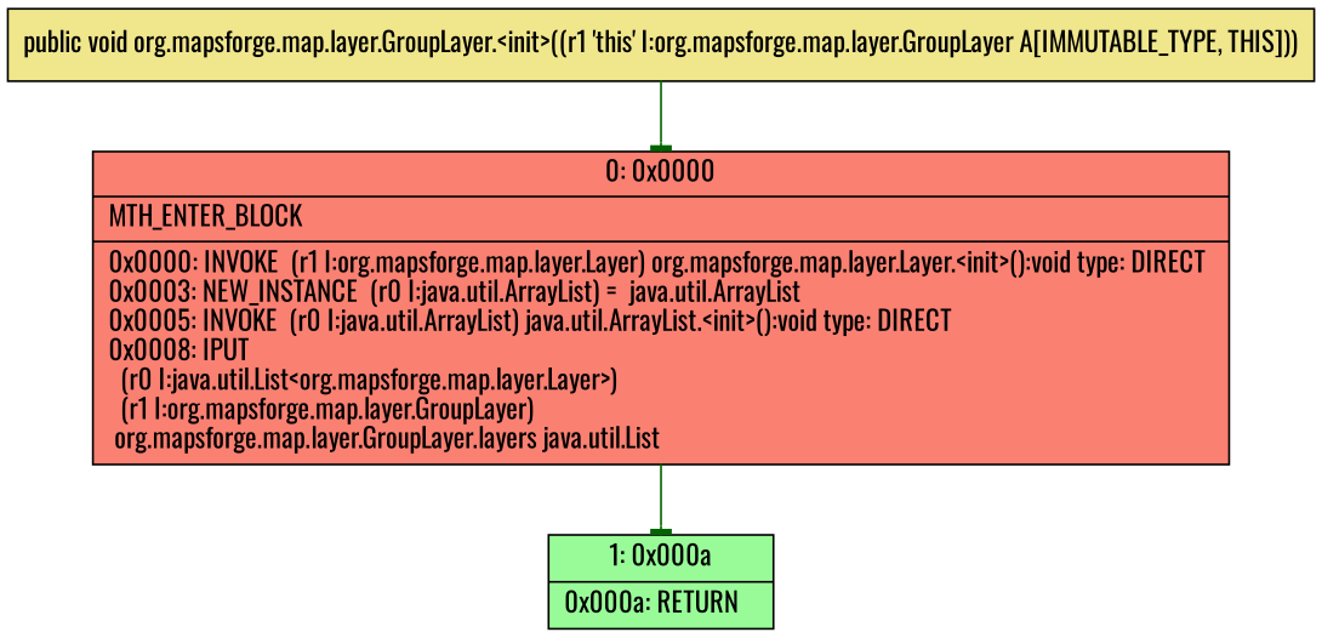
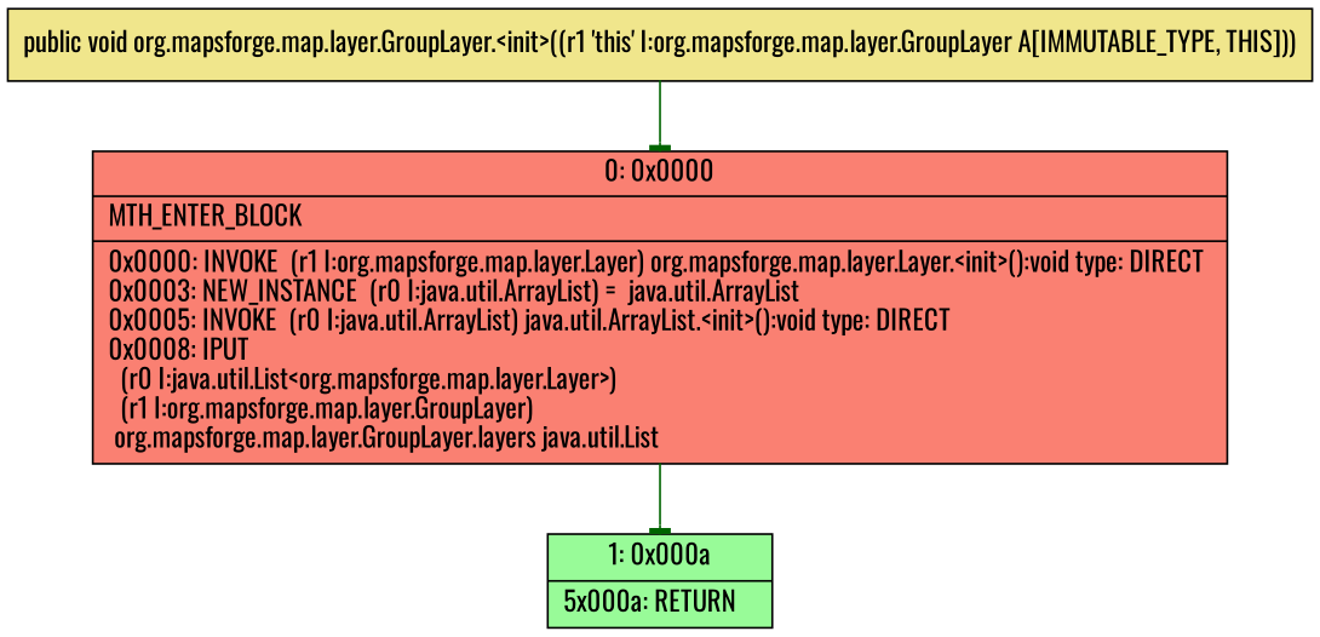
  digraph {
    fontname=Oswald
    node [shape=record style=filled fontname=Oswald]
    edge [color=darkgreen arrowhead=tee fontname=Oswald]
    n1 [label="{0\:\ 0x0000|MTH_ENTER_BLOCK\l|0x0000: INVOKE  (r1 I:org.mapsforge.map.layer.Layer) org.mapsforge.map.layer.Layer.\<init\>():void type: DIRECT \l0x0003: NEW_INSTANCE  (r0 I:java.util.ArrayList) =  java.util.ArrayList \l0x0005: INVOKE  (r0 I:java.util.ArrayList) java.util.ArrayList.\<init\>():void type: DIRECT \l0x0008: IPUT  \l  (r0 I:java.util.List\<org.mapsforge.map.layer.Layer\>)\l  (r1 I:org.mapsforge.map.layer.GroupLayer)\l org.mapsforge.map.layer.GroupLayer.layers java.util.List \l}" fillcolor=salmon]
-   n2 [label="{1\:\ 0x000a|0x000a: RETURN   \l}" fillcolor=palegreen]
+   n2 [label="{1\:\ 0x000a|5x000a: RETURN   \l}" fillcolor=palegreen]
    n3 [label="{public void org.mapsforge.map.layer.GroupLayer.\<init\>((r1 'this' I:org.mapsforge.map.layer.GroupLayer A[IMMUTABLE_TYPE, THIS])) }" fillcolor=khaki]
    n1 -> n2
    n3 -> n1
  }
